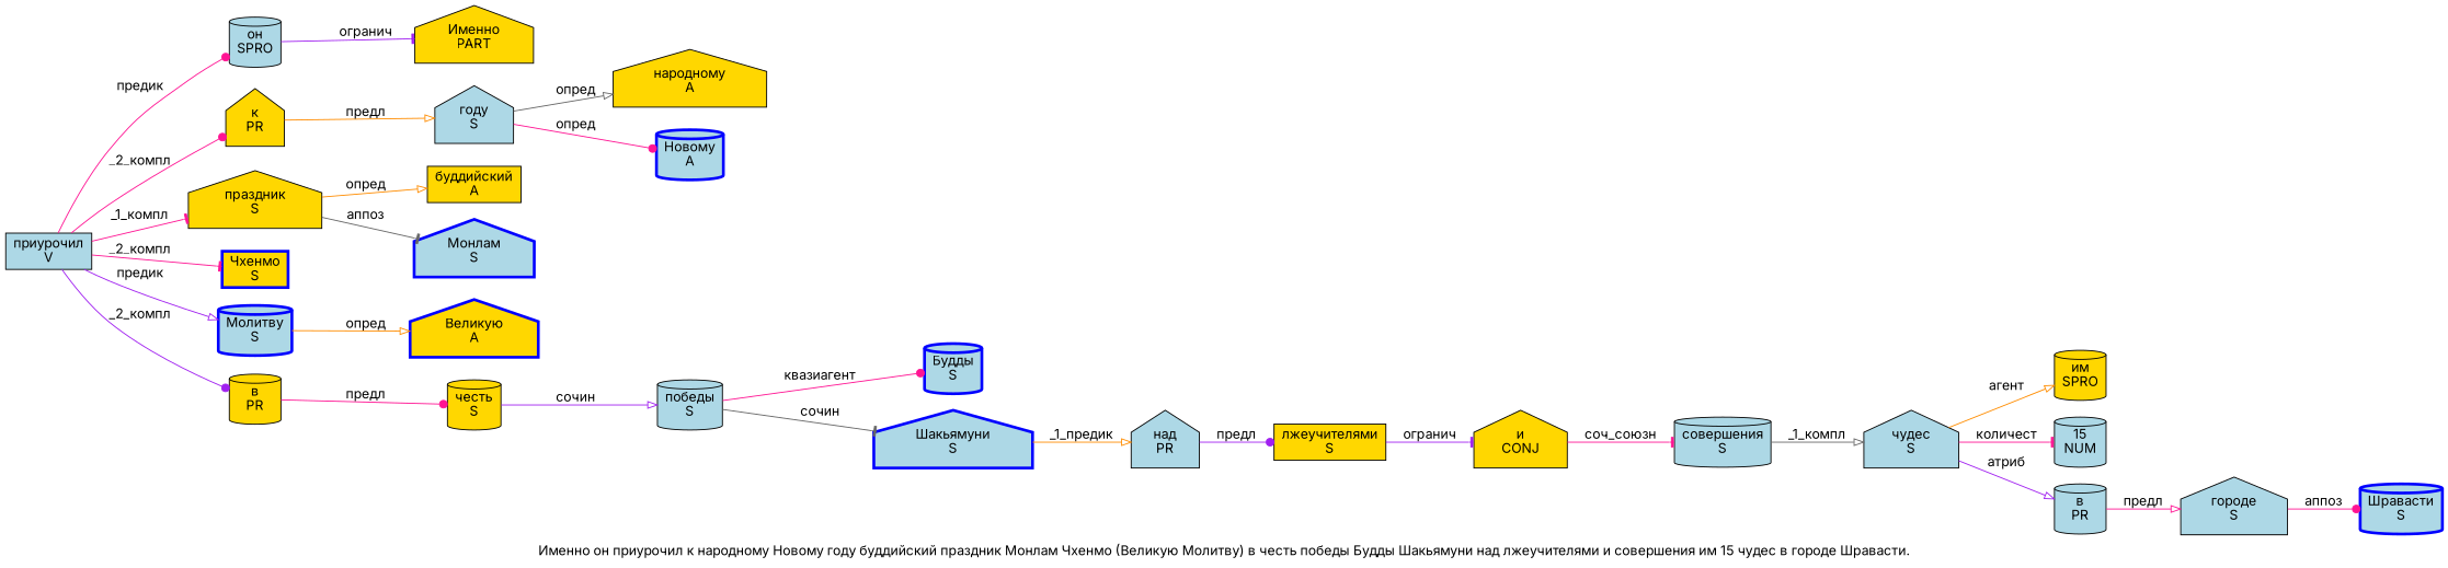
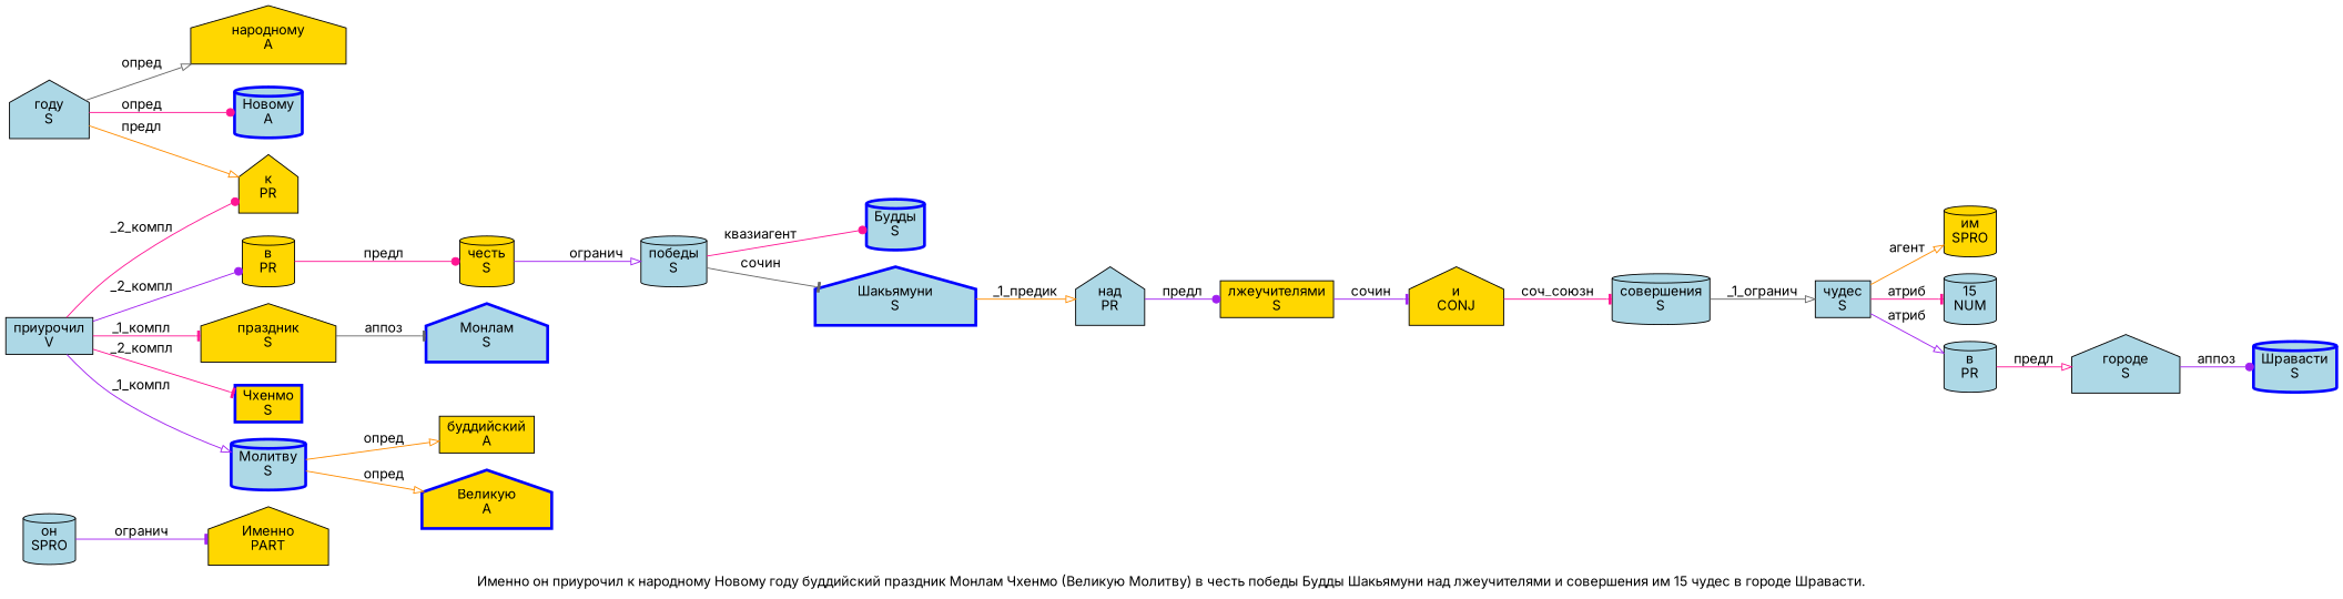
  digraph {
    fontname=Inter
    label="Именно он приурочил к народному Новому году буддийский праздник Монлам Чхенмо (Великую Молитву) в честь победы Будды Шакьямуни над лжеучителями и совершения им 15 чудес в городе Шравасти."
    rankdir=LR
    node [fillcolor=lightblue fontname=Inter penwidth=1 shape=house style=filled]
    edge [arrowhead=onormal color=deeppink fontname=Inter]
    n1 [fillcolor=gold label="Именно\nPART"]
    n2 [label="он\nSPRO" shape=cylinder]
    n3 [label="приурочил\nV" shape=box]
    n4 [fillcolor=gold label="к\nPR"]
    n5 [fillcolor=gold label="праздник\nS"]
    n6 [color=blue fillcolor=gold label="Чхенмо\nS" penwidth=3 shape=box]
    n7 [color=blue label="Молитву\nS" penwidth=3 shape=cylinder]
    n8 [fillcolor=gold label="в\nPR" shape=cylinder]
    n9 [label="году\nS"]
    n10 [fillcolor=gold label="буддийский\nA" shape=box]
    n11 [color=blue label="Монлам\nS" penwidth=3]
    n12 [color=blue fillcolor=gold label="Великую\nA" penwidth=3]
    n13 [fillcolor=gold label="честь\nS" shape=cylinder]
    n14 [fillcolor=gold label="народному\nA"]
    n15 [color=blue label="Новому\nA" penwidth=3 shape=cylinder]
    n16 [label="победы\nS" shape=cylinder]
    n17 [color=blue label="Будды\nS" penwidth=3 shape=cylinder]
    n18 [color=blue label="Шакьямуни\nS" penwidth=3]
    n19 [label="над\nPR"]
    n20 [fillcolor=gold label="лжеучителями\nS" shape=box]
    n21 [fillcolor=gold label="и\nCONJ"]
    n22 [label="совершения\nS" shape=cylinder]
-   n23 [label="чудес\nS"]
+   n23 [label="чудес\nS" shape=box]
    n24 [fillcolor=gold label="им\nSPRO" shape=cylinder]
    n25 [label="15\nNUM" shape=cylinder]
    n26 [label="в\nPR" shape=cylinder]
    n27 [label="городе\nS"]
    n28 [color=blue label="Шравасти\nS" penwidth=3 shape=cylinder]
    n2 -> n1 [arrowhead=tee color=purple label="огранич"]
-   n3 -> n2 [arrowhead=dot label="предик"]
    n3 -> n4 [arrowhead=dot label="_2_компл"]
    n3 -> n5 [arrowhead=tee label="_1_компл"]
    n3 -> n6 [arrowhead=tee label="_2_компл"]
-   n3 -> n7 [color=purple label="предик"]
+   n3 -> n7 [color=purple label="_1_компл"]
    n3 -> n8 [arrowhead=dot color=purple label="_2_компл"]
-   n4 -> n9 [color=darkorange label="предл"]
-   n5 -> n10 [color=darkorange label="опред"]
+   n9 -> n4 [color=darkorange label="предл"]
+   n7 -> n10 [color=darkorange label="опред"]
    n5 -> n11 [arrowhead=tee color=gray40 label="аппоз"]
    n7 -> n12 [color=darkorange label="опред"]
    n8 -> n13 [arrowhead=dot label="предл"]
    n9 -> n14 [color=gray40 label="опред"]
    n9 -> n15 [arrowhead=dot label="опред"]
-   n13 -> n16 [color=purple label="сочин"]
+   n13 -> n16 [color=purple label="огранич"]
    n16 -> n17 [arrowhead=dot label="квазиагент"]
    n16 -> n18 [arrowhead=tee color=gray40 label="сочин"]
    n18 -> n19 [color=darkorange label="_1_предик"]
    n19 -> n20 [arrowhead=dot color=purple label="предл"]
-   n20 -> n21 [arrowhead=tee color=purple label="огранич"]
+   n20 -> n21 [arrowhead=tee color=purple label="сочин"]
    n21 -> n22 [arrowhead=tee label="соч_союзн"]
-   n22 -> n23 [color=gray40 label="_1_компл"]
+   n22 -> n23 [color=gray40 label="_1_огранич"]
    n23 -> n24 [color=darkorange label="агент"]
-   n23 -> n25 [arrowhead=tee label="количест"]
+   n23 -> n25 [arrowhead=tee label="атриб"]
    n23 -> n26 [color=purple label="атриб"]
    n26 -> n27 [label="предл"]
-   n27 -> n28 [arrowhead=dot label="аппоз"]
+   n27 -> n28 [arrowhead=dot color=purple label="аппоз"]
  }
